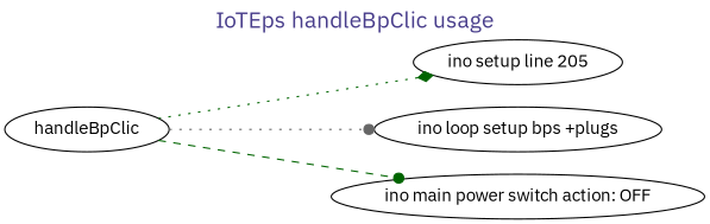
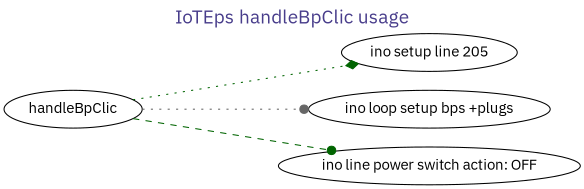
  digraph {
    fontcolor=darkslateblue
    fontname="IBM Plex Sans"
    fontsize=18
    label="IoTEps handleBpClic usage"
    labelloc=t
    rankdir=LR
    ranksep=1.8
    node [fontname="IBM Plex Sans" style=none]
    edge [arrowhead=dot color=darkgreen fontname="IBM Plex Sans" style=dotted]
    handleBpClic
    "ino setup line 205"
    n3 [label="ino loop setup bps +plugs"]
-   "ino main power switch action: OFF"
+   "ino main power switch action: OFF" [label="ino line power switch action: OFF"]
    handleBpClic -> "ino setup line 205" [arrowhead=diamond]
    handleBpClic -> n3 [color=gray40]
    handleBpClic -> "ino main power switch action: OFF" [style=dashed]
  }
